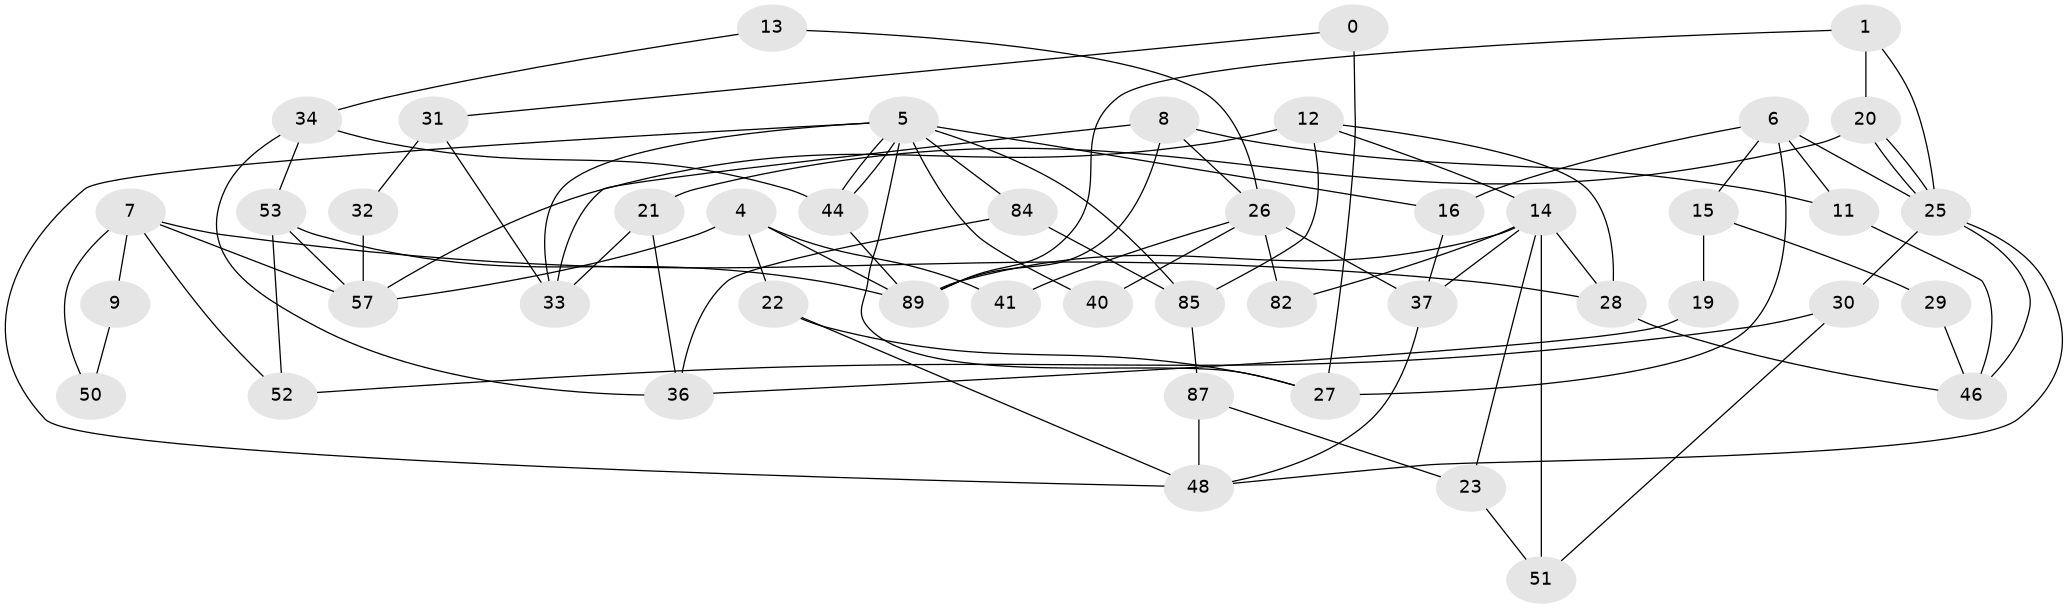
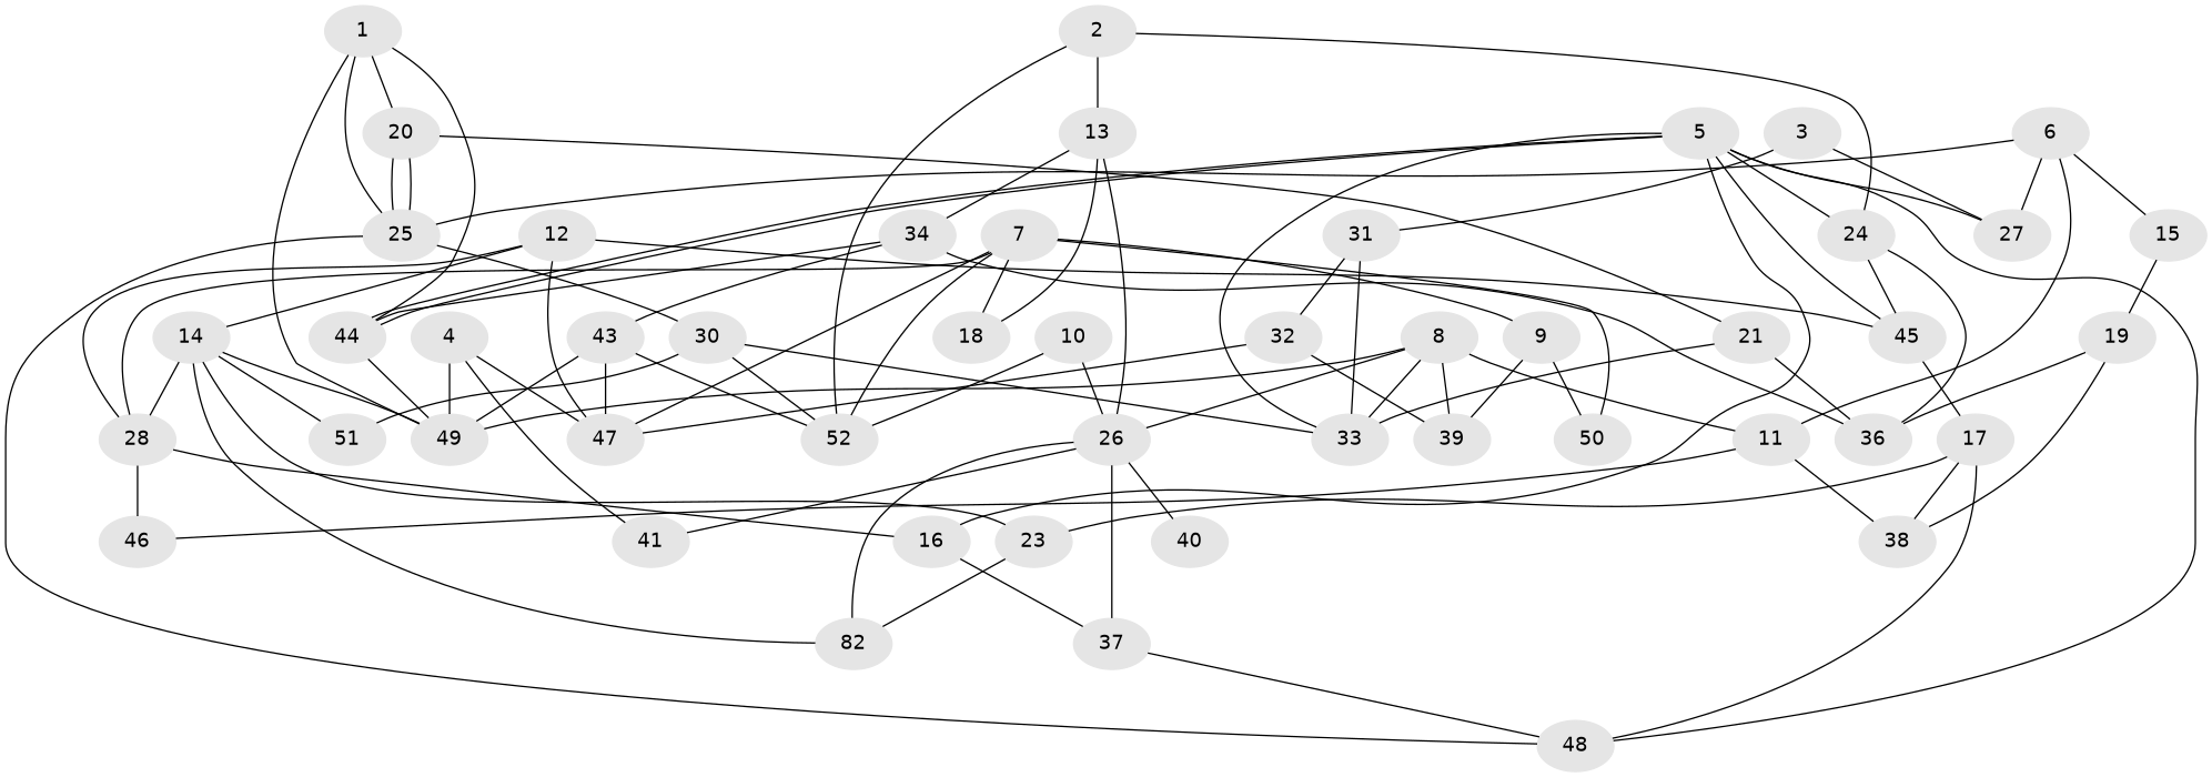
  graph {
    fontname="DejaVu Sans"
    node [color=gray90 fontname="DejaVu Sans" style=filled]
    edge [fontname="DejaVu Sans"]
    1
    20
    25
    44
-   49 [label=89]
+   49
    21
    48
    46
    30
+   2
    13
-   24 [label=84]
+   24
    52
+   18
    26
    34
-   45 [label=85]
+   45
    36
-   3 [label=0]
+   3
    27
    31
    33
    32
    4
-   22
    41
-   47 [label=57]
+   47
    5
    16
    40
    37
-   17 [label=87]
+   17
+   38
    23
    6
    11
    15
    19
-   29
    7
    9
    28
    50
+   39
    8
    n46 [label=82]
+   10
    12
    14
    51
-   43 [label=53]
+   43
    1 -- 20
    1 -- 25
+   1 -- 44
    1 -- 49
    20 -- 25
    20 -- 25
    20 -- 21
    25 -- 48
-   25 -- 46
    25 -- 30
    44 -- 49
    21 -- 36
    21 -- 33
    30 -- 52
+   30 -- 33
    30 -- 51
+   2 -- 13
+   2 -- 24
+   2 -- 52
+   13 -- 18
    13 -- 26
    13 -- 34
    24 -- 45
    24 -- 36
    26 -- 41
    26 -- 40
    26 -- 37
    26 -- n46
    34 -- 44
    34 -- 36
    34 -- 43
    45 -- 17
    3 -- 27
    3 -- 31
    31 -- 33
    31 -- 32
    32 -- 47
+   32 -- 39
    4 -- 49
-   4 -- 22
    4 -- 41
    4 -- 47
-   22 -- 48
-   22 -- 27
    5 -- 44
    5 -- 44
    5 -- 48
    5 -- 24
    5 -- 45
    5 -- 27
    5 -- 33
    5 -- 16
-   5 -- 40
    16 -- 37
    37 -- 48
    17 -- 48
+   17 -- 38
    17 -- 23
-   23 -- 51
+   23 -- n46
    6 -- 25
    6 -- 27
-   6 -- 16
+   28 -- 16
    6 -- 11
    6 -- 15
    11 -- 46
+   11 -- 38
    15 -- 19
-   15 -- 29
    19 -- 36
-   29 -- 46
+   19 -- 38
    7 -- 52
+   7 -- 18
    7 -- 47
    7 -- 9
    7 -- 28
    7 -- 50
    9 -- 50
+   9 -- 39
    28 -- 46
    8 -- 49
    8 -- 26
    8 -- 33
    8 -- 11
+   8 -- 39
+   10 -- 52
+   10 -- 26
    12 -- 45
    12 -- 47
    12 -- 28
    12 -- 14
    14 -- 49
-   14 -- 37
    14 -- 23
    14 -- 28
    14 -- n46
    14 -- 51
    43 -- 49
    43 -- 52
    43 -- 47
  }
